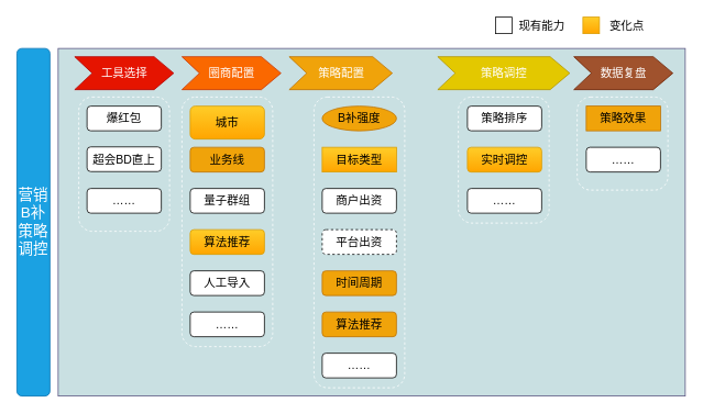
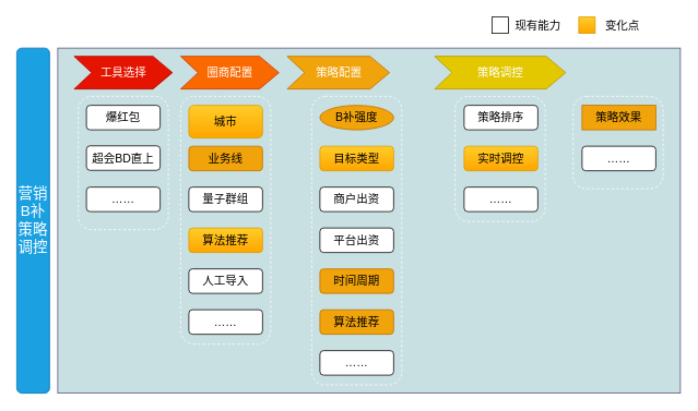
  <mxCell id="0" />
  <mxCell id="1" parent="0" />
  <mxCell id="2" value="" style="rounded=0;whiteSpace=wrap;html=1;fontSize=18;strokeColor=#56517e;fillColor=#C9E0E2;" vertex="1" parent="1"><mxGeometry x="70" y="58" width="760" height="422" as="geometry" /></mxCell>
  <mxCell id="3" value="" style="rounded=1;whiteSpace=wrap;html=1;fontSize=14;dashed=1;fillColor=none;strokeColor=#FFFFFF;" vertex="1" parent="1"><mxGeometry x="699" y="117" width="110" height="113" as="geometry" /></mxCell>
  <mxCell id="4" value="" style="rounded=1;whiteSpace=wrap;html=1;fontSize=14;dashed=1;fillColor=none;strokeColor=#FFFFFF;strokeWidth=1;" vertex="1" parent="1"><mxGeometry x="555" y="117" width="110" height="153" as="geometry" /></mxCell>
  <mxCell id="5" value="" style="rounded=1;whiteSpace=wrap;html=1;fontSize=14;dashed=1;fillColor=none;strokeColor=#FFFFFF;" vertex="1" parent="1"><mxGeometry x="380" y="117" width="110" height="353" as="geometry" /></mxCell>
  <mxCell id="6" value="" style="rounded=1;whiteSpace=wrap;html=1;fontSize=14;dashed=1;fillColor=none;strokeColor=#FFFFFF;" vertex="1" parent="1"><mxGeometry x="220" y="117" width="110" height="303" as="geometry" /></mxCell>
  <mxCell id="7" value="" style="rounded=1;whiteSpace=wrap;html=1;fontSize=14;dashed=1;fillColor=none;strokeColor=#FFFFFF;" vertex="1" parent="1"><mxGeometry x="95" y="117" width="110" height="163" as="geometry" /></mxCell>
  <mxCell id="8" value="营销B补策略调控" style="rounded=1;whiteSpace=wrap;html=1;fontSize=18;fillColor=#1ba1e2;strokeColor=#006EAF;fontColor=#ffffff;" vertex="1" parent="1"><mxGeometry x="20" y="58" width="40" height="422" as="geometry" /></mxCell>
  <mxCell id="9" value="圈商配置" style="html=1;shadow=0;dashed=0;align=center;verticalAlign=middle;shape=mxgraph.arrows2.arrow;dy=0;dx=23.73;notch=21.27;fontSize=14;fillColor=#fa6800;strokeColor=#C73500;fontColor=#ffffff;" vertex="1" parent="1"><mxGeometry x="220" y="68" width="120" height="40" as="geometry" /></mxCell>
  <mxCell id="10" value="策略配置" style="html=1;shadow=0;dashed=0;align=center;verticalAlign=middle;shape=mxgraph.arrows2.arrow;dy=0;dx=23.73;notch=21.27;fontSize=14;fillColor=#f0a30a;strokeColor=#BD7000;fontColor=#ffffff;" vertex="1" parent="1"><mxGeometry x="350" y="68" width="125" height="40" as="geometry" /></mxCell>
  <mxCell id="11" value="策略调控" style="html=1;shadow=0;dashed=0;align=center;verticalAlign=middle;shape=mxgraph.arrows2.arrow;dy=0;dx=23.73;notch=21.27;fontSize=14;fillColor=#e3c800;strokeColor=#B09500;fontColor=#ffffff;" vertex="1" parent="1"><mxGeometry x="530" y="68" width="160" height="40" as="geometry" /></mxCell>
- <mxCell id="12" value="数据复盘" style="html=1;shadow=0;dashed=0;align=center;verticalAlign=middle;shape=mxgraph.arrows2.arrow;dy=0;dx=23.73;notch=21.27;fontSize=14;fillColor=#a0522d;strokeColor=#6D1F00;fontColor=#ffffff;" vertex="1" parent="1"><mxGeometry x="695" y="68" width="120" height="40" as="geometry" /></mxCell>
  <mxCell id="13" value="城市" style="rounded=1;whiteSpace=wrap;html=1;fontSize=14;fillColor=#ffcd28;strokeColor=#d79b00;gradientColor=#ffa500;" vertex="1" parent="1"><mxGeometry x="230" y="128" width="90" height="40" as="geometry" /></mxCell>
  <mxCell id="14" value="业务线" style="rounded=1;whiteSpace=wrap;html=1;fontSize=14;fillColor=#f0a30a;fontColor=#000000;strokeColor=#BD7000;" vertex="1" parent="1"><mxGeometry x="230" y="178" width="90" height="30" as="geometry" /></mxCell>
  <mxCell id="15" value="量子群组" style="rounded=1;whiteSpace=wrap;html=1;fontSize=14;" vertex="1" parent="1"><mxGeometry x="230" y="228" width="90" height="30" as="geometry" /></mxCell>
  <mxCell id="16" value="算法推荐" style="rounded=1;whiteSpace=wrap;html=1;fontSize=14;gradientColor=#ffa500;fillColor=#ffcd28;strokeColor=#d79b00;" vertex="1" parent="1"><mxGeometry x="230" y="278" width="90" height="30" as="geometry" /></mxCell>
  <mxCell id="17" value="人工导入" style="rounded=1;whiteSpace=wrap;html=1;fontSize=14;" vertex="1" parent="1"><mxGeometry x="230" y="328" width="90" height="30" as="geometry" /></mxCell>
  <mxCell id="18" value="B补强度" style="ellipse;whiteSpace=wrap;html=1;fontSize=14;fillColor=#f0a30a;fontColor=#000000;strokeColor=#BD7000;" vertex="1" parent="1"><mxGeometry x="390" y="128" width="90" height="30" as="geometry" /></mxCell>
- <mxCell id="19" value="目标类型" style="whiteSpace=wrap;html=1;fontSize=14;gradientColor=#ffa500;fillColor=#ffcd28;strokeColor=#d79b00;rounded=0;" vertex="1" parent="1"><mxGeometry x="390" y="178" width="90" height="30" as="geometry" /></mxCell>
+ <mxCell id="19" value="目标类型" style="rounded=1;whiteSpace=wrap;html=1;fontSize=14;gradientColor=#ffa500;fillColor=#ffcd28;strokeColor=#d79b00;" vertex="1" parent="1"><mxGeometry x="390" y="178" width="90" height="30" as="geometry" /></mxCell>
  <mxCell id="20" value="商户出资" style="rounded=1;whiteSpace=wrap;html=1;fontSize=14;" vertex="1" parent="1"><mxGeometry x="390" y="228" width="90" height="30" as="geometry" /></mxCell>
- <mxCell id="21" value="平台出资" style="rounded=1;whiteSpace=wrap;html=1;fontSize=14;dashed=1;" vertex="1" parent="1"><mxGeometry x="390" y="278" width="90" height="30" as="geometry" /></mxCell>
+ <mxCell id="21" value="平台出资" style="rounded=1;whiteSpace=wrap;html=1;fontSize=14;" vertex="1" parent="1"><mxGeometry x="390" y="278" width="90" height="30" as="geometry" /></mxCell>
  <mxCell id="22" value="策略排序" style="rounded=1;whiteSpace=wrap;html=1;fontSize=14;" vertex="1" parent="1"><mxGeometry x="566" y="128" width="90" height="30" as="geometry" /></mxCell>
  <mxCell id="23" value="实时调控" style="rounded=1;whiteSpace=wrap;html=1;fontSize=14;gradientColor=#ffa500;fillColor=#ffcd28;strokeColor=#d79b00;" vertex="1" parent="1"><mxGeometry x="566" y="178" width="90" height="30" as="geometry" /></mxCell>
  <mxCell id="24" value="……" style="rounded=1;whiteSpace=wrap;html=1;fontSize=14;" vertex="1" parent="1"><mxGeometry x="566" y="228" width="90" height="30" as="geometry" /></mxCell>
  <mxCell id="25" value="时间周期" style="rounded=1;whiteSpace=wrap;html=1;fontSize=14;fillColor=#f0a30a;fontColor=#000000;strokeColor=#BD7000;" vertex="1" parent="1"><mxGeometry x="390" y="328" width="90" height="30" as="geometry" /></mxCell>
  <mxCell id="26" value="算法推荐" style="rounded=1;whiteSpace=wrap;html=1;fontSize=14;fillColor=#f0a30a;fontColor=#000000;strokeColor=#BD7000;" vertex="1" parent="1"><mxGeometry x="390" y="378" width="90" height="30" as="geometry" /></mxCell>
  <mxCell id="27" value="工具选择" style="html=1;shadow=0;dashed=0;align=center;verticalAlign=middle;shape=mxgraph.arrows2.arrow;dy=0;dx=23.73;notch=21.27;fontSize=14;fillColor=#e51400;strokeColor=#B20000;fontColor=#ffffff;" vertex="1" parent="1"><mxGeometry x="90" y="68" width="120" height="40" as="geometry" /></mxCell>
  <mxCell id="28" value="爆红包" style="rounded=1;whiteSpace=wrap;html=1;fontSize=14;" vertex="1" parent="1"><mxGeometry x="105" y="128" width="90" height="30" as="geometry" /></mxCell>
  <mxCell id="29" value="超会BD直上" style="rounded=1;whiteSpace=wrap;html=1;fontSize=14;" vertex="1" parent="1"><mxGeometry x="105" y="177.5" width="90" height="30" as="geometry" /></mxCell>
  <mxCell id="30" value="策略效果" style="whiteSpace=wrap;html=1;fontSize=14;fillColor=#f0a30a;fontColor=#000000;strokeColor=#BD7000;rounded=0;" vertex="1" parent="1"><mxGeometry x="710" y="128" width="90" height="30" as="geometry" /></mxCell>
  <mxCell id="31" value="……" style="rounded=1;whiteSpace=wrap;html=1;fontSize=14;" vertex="1" parent="1"><mxGeometry x="710" y="178" width="90" height="30" as="geometry" /></mxCell>
  <mxCell id="32" value="" style="rounded=0;whiteSpace=wrap;html=1;fontSize=14;gradientColor=#ffa500;fillColor=#ffcd28;strokeColor=#d79b00;" vertex="1" parent="1"><mxGeometry x="706" y="20" width="20" height="20" as="geometry" /></mxCell>
  <mxCell id="33" value="变化点" style="text;html=1;align=center;verticalAlign=middle;resizable=0;points=[];autosize=1;fontSize=14;" vertex="1" parent="1"><mxGeometry x="729" y="20" width="60" height="20" as="geometry" /></mxCell>
  <mxCell id="34" value="" style="rounded=0;whiteSpace=wrap;html=1;fontSize=14;" vertex="1" parent="1"><mxGeometry x="600" y="20" width="20" height="20" as="geometry" /></mxCell>
  <mxCell id="35" value="现有能力" style="text;html=1;align=center;verticalAlign=middle;resizable=0;points=[];autosize=1;fontSize=14;" vertex="1" parent="1"><mxGeometry x="621" y="20" width="70" height="20" as="geometry" /></mxCell>
  <mxCell id="36" value="……" style="rounded=1;whiteSpace=wrap;html=1;fontSize=14;" vertex="1" parent="1"><mxGeometry x="105" y="228" width="90" height="30" as="geometry" /></mxCell>
  <mxCell id="37" value="……" style="rounded=1;whiteSpace=wrap;html=1;fontSize=14;" vertex="1" parent="1"><mxGeometry x="390" y="428" width="90" height="30" as="geometry" /></mxCell>
  <mxCell id="38" value="……" style="rounded=1;whiteSpace=wrap;html=1;fontSize=14;" vertex="1" parent="1"><mxGeometry x="230" y="378" width="90" height="30" as="geometry" /></mxCell>
